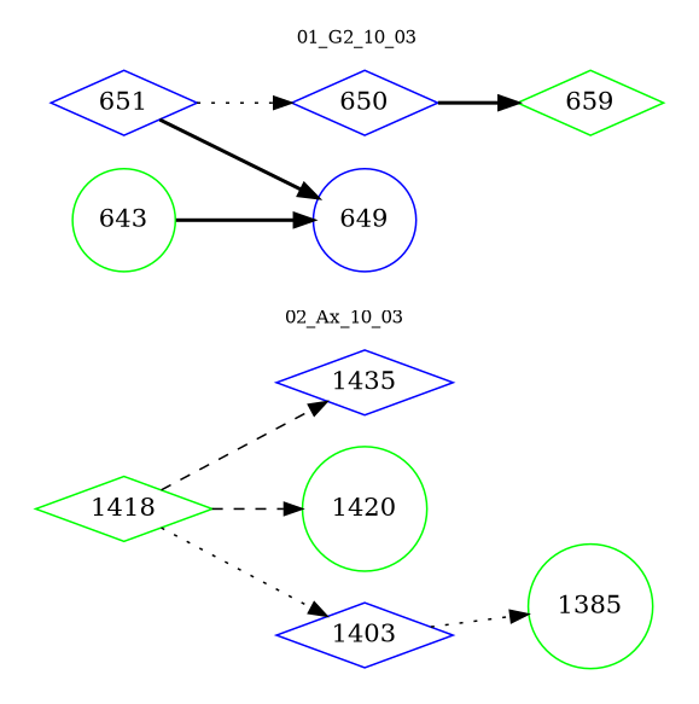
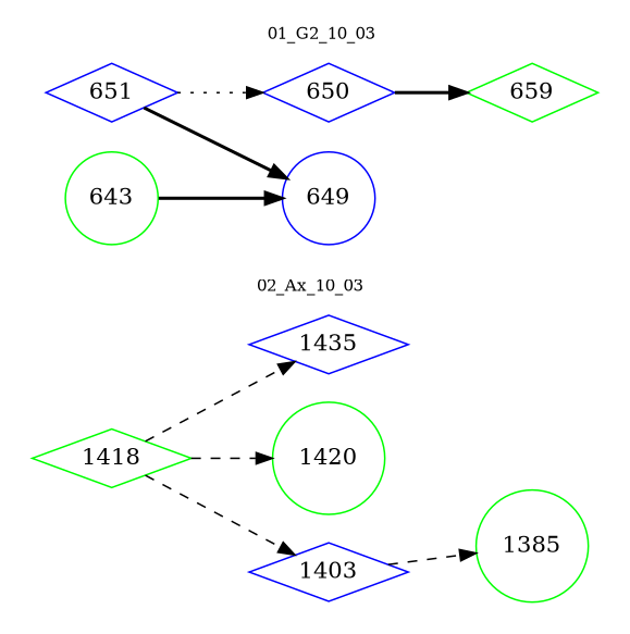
  digraph {
    rankdir=LR
    node [color=green shape=diamond]
    edge [color=black style=dashed]
    n1 [label=1418]
    n2 [color=blue label=1403]
    n3 [label=1420 shape=circle]
    n4 [color=blue label=1435]
    n5 [label=1385 shape=circle]
    n6 [color=blue label=651]
    n7 [color=blue label=649 shape=circle]
    n8 [label=659]
    n9 [color=blue label=650]
    n10 [label=643 shape=circle]
    subgraph cluster_1 {
      color=white
      fontsize=10
      label="02_Ax_10_03"
      n1
      n2
      n3
      n4
      n5
    }
    subgraph cluster_2 {
      color=white
      fontsize=10
      label="01_G2_10_03"
      n6
      n7
      n8
      n9
      n10
    }
-   n1 -> n2 [style=dotted]
+   n1 -> n2
    n1 -> n3
    n1 -> n4
-   n2 -> n5 [style=dotted]
+   n2 -> n5
    n6 -> n7 [style=bold]
    n6 -> n9 [style=dotted]
    n9 -> n8 [style=bold]
    n10 -> n7 [style=bold]
  }
